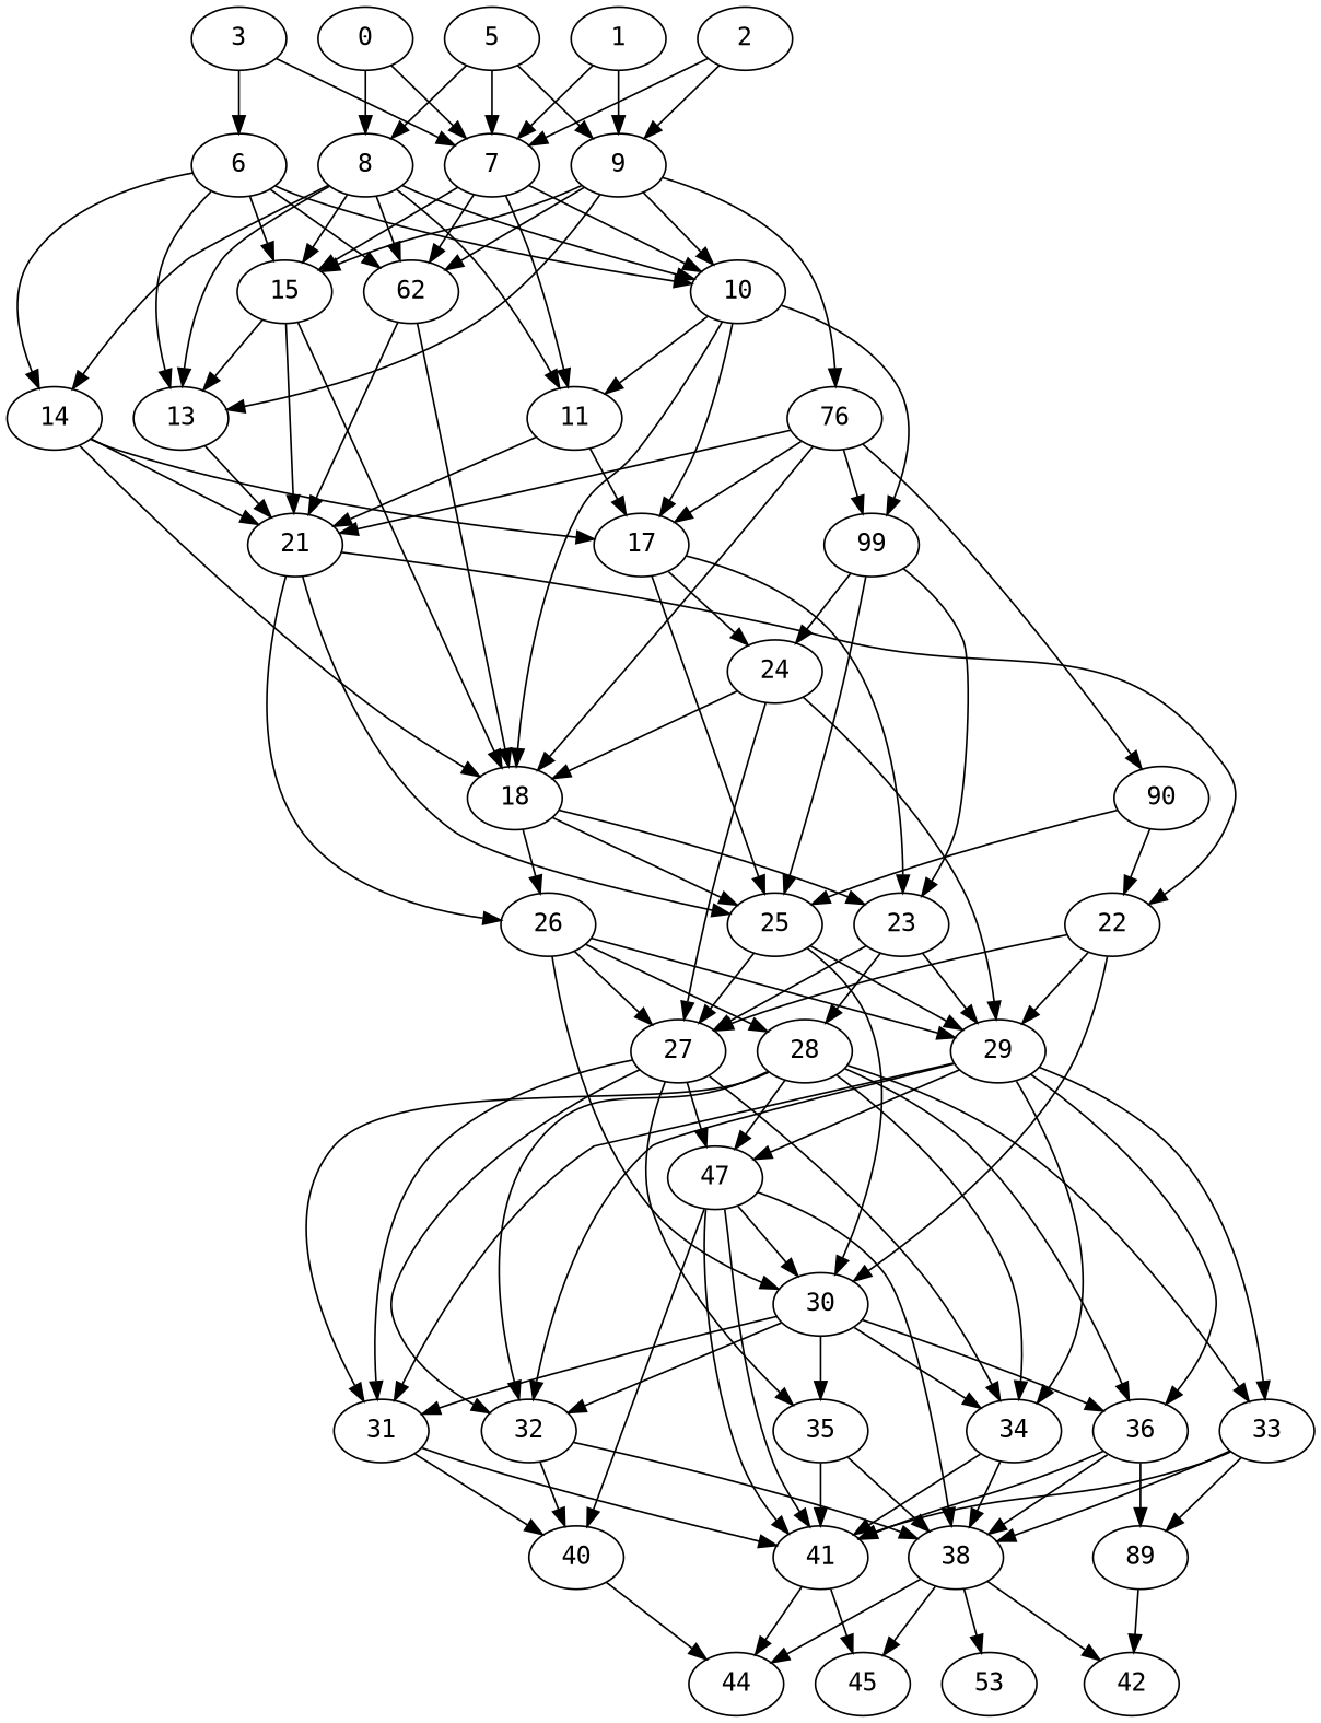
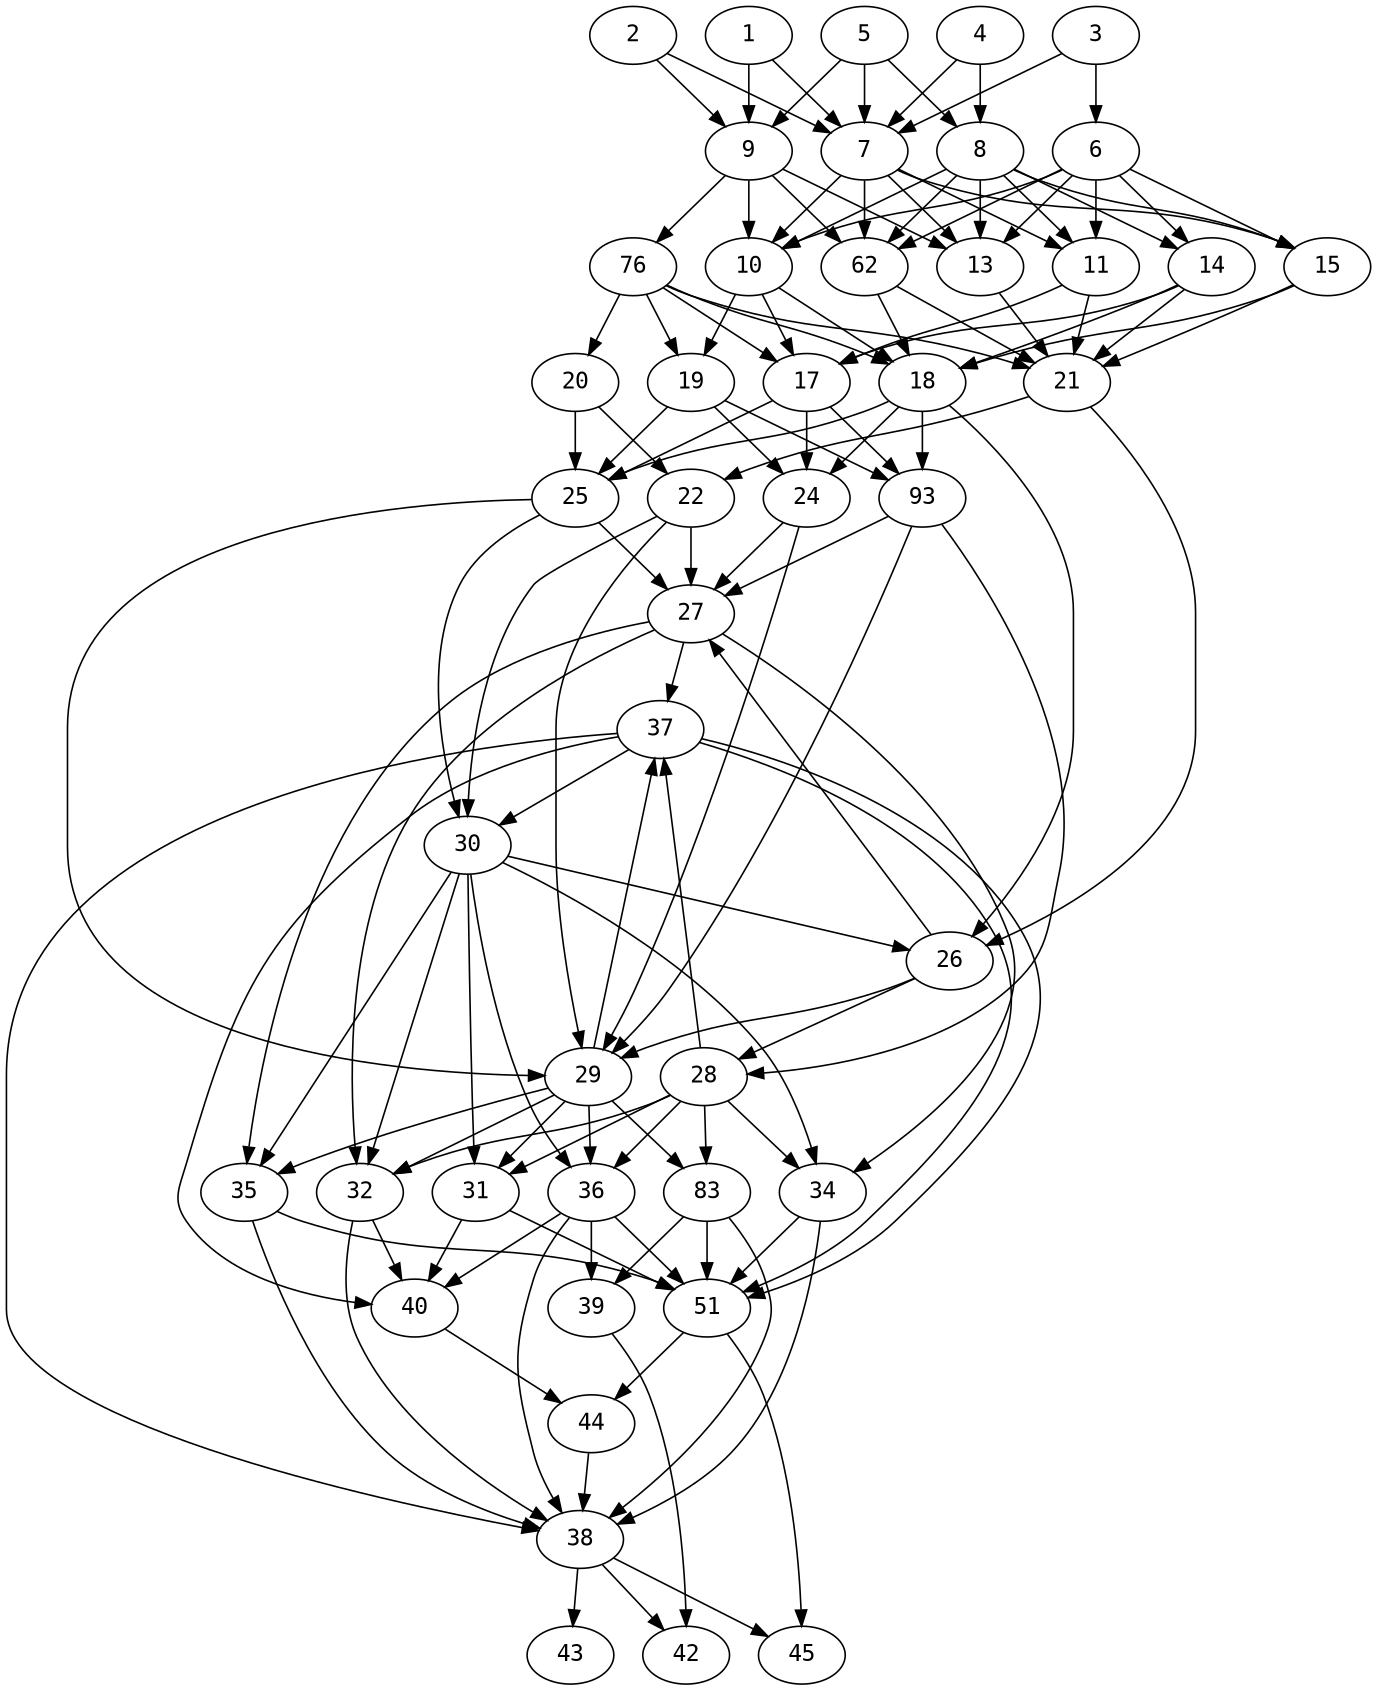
  digraph {
    fontname="DejaVu Sans Mono"
    node [alpha=0.03 fontname="DejaVu Sans Mono"]
    edge [fontname="DejaVu Sans Mono"]
    1 [alpha=0.13 expect_size=36098048]
    7 [alpha=0.02 expect_size=37001216]
    9 [alpha=0.11 expect_size=34924544]
    10 [alpha=0.14 expect_size=41116672]
    11 [alpha=0.10 expect_size=28509184]
    n6 [alpha=0.11 expect_size=11134976 label=62]
    13 [alpha=0.04 expect_size=21210112]
    15 [alpha=0.08 expect_size=20896768]
    n9 [alpha=0.13 expect_size=33059840 label=76]
    17 [alpha=0.09 expect_size=39936000]
    18 [alpha=0.09 expect_size=44388352]
-   19 [alpha=0.18 expect_size=51037184 label=99]
+   19 [alpha=0.18 expect_size=51037184]
    21 [alpha=0.02 expect_size=16359424]
-   20 [expect_size=29652992 label=90]
+   20 [expect_size=29652992]
    2 [alpha=0.04 expect_size=26933248]
    3 [alpha=0.14 expect_size=32368640]
    6 [expect_size=36466688]
    14 [alpha=0.05 expect_size=6484992]
-   4 [alpha=0.06 expect_size=25133056 label=0]
+   4 [alpha=0.06 expect_size=25133056]
    8 [expect_size=42303488]
    5 [alpha=0.05 expect_size=12348416]
-   23 [alpha=0.10 expect_size=18348032]
+   23 [alpha=0.10 expect_size=18348032 label=93]
    24 [alpha=0.18 expect_size=26809344]
    25 [alpha=0.09 expect_size=39588864]
    26 [alpha=0.13 expect_size=11746304]
    22 [alpha=0.10 expect_size=39797760]
    27 [alpha=0.11 expect_size=42589184]
    29 [alpha=0.10 expect_size=35723264]
    28 [alpha=0.04 expect_size=15526912]
    30 [alpha=0.11 expect_size=30067712]
    31 [alpha=0.02 expect_size=38014976]
    32 [alpha=0.16 expect_size=43233280]
    34 [alpha=0.17 expect_size=43311104]
    35 [alpha=0.04 expect_size=38001664]
-   37 [alpha=0.17 expect_size=41933824 label=47]
-   33 [alpha=0.16 expect_size=20228096]
+   37 [alpha=0.17 expect_size=41933824]
+   33 [alpha=0.16 expect_size=20228096 label=83]
    36 [alpha=0.04 expect_size=11406336]
    40 [alpha=0.18 expect_size=5520384]
-   41 [expect_size=31770624]
+   41 [expect_size=31770624 label=51]
    38 [alpha=0.08 expect_size=19786752]
-   39 [alpha=0.18 expect_size=29212672 label=89]
+   39 [alpha=0.18 expect_size=29212672]
    44 [expect_size=17192960]
    45 [alpha=0.11 expect_size=9650176]
    42 [expect_size=36858880]
-   43 [alpha=0.08 expect_size=26676224 label=53]
+   43 [alpha=0.08 expect_size=26676224]
    1 -> 7
    1 -> 9
    7 -> 10
    7 -> 11
    7 -> n6
-   15 -> 13
+   7 -> 13
    7 -> 15
    9 -> 10
    9 -> n6
    9 -> 13
-   9 -> 15
    9 -> n9
    10 -> 17
    10 -> 18
    10 -> 19
    11 -> 17
    11 -> 21
    n6 -> 18
    n6 -> 21
    13 -> 21
    15 -> 18
    15 -> 21
    n9 -> 17
    n9 -> 18
    n9 -> 19
    n9 -> 21
    n9 -> 20
    17 -> 23
    17 -> 24
    17 -> 25
    18 -> 23
-   24 -> 18
+   18 -> 24
    18 -> 25
    18 -> 26
    19 -> 23
    19 -> 24
    19 -> 25
-   21 -> 25
    21 -> 26
    21 -> 22
    20 -> 25
    20 -> 22
    2 -> 7
    2 -> 9
    3 -> 7
    3 -> 6
    6 -> 10
-   10 -> 11
+   6 -> 11
    6 -> n6
    6 -> 13
    6 -> 15
    6 -> 14
    14 -> 17
    14 -> 18
    14 -> 21
    4 -> 7
    4 -> 8
    8 -> 10
    8 -> 11
    8 -> n6
    8 -> 13
    8 -> 15
    8 -> 14
    5 -> 7
    5 -> 9
    5 -> 8
    23 -> 27
    23 -> 29
    23 -> 28
    24 -> 27
    24 -> 29
    25 -> 27
    25 -> 29
    25 -> 30
    26 -> 27
    26 -> 29
    26 -> 28
-   26 -> 30
+   30 -> 26
    22 -> 27
    22 -> 29
    22 -> 30
-   27 -> 31
    27 -> 32
    27 -> 34
    27 -> 35
    27 -> 37
    29 -> 31
    29 -> 32
-   29 -> 34
+   29 -> 35
    29 -> 37
    29 -> 33
    29 -> 36
    28 -> 31
    28 -> 32
    28 -> 34
    28 -> 37
    28 -> 33
    28 -> 36
    30 -> 31
    30 -> 32
    30 -> 34
    30 -> 35
    30 -> 36
    31 -> 40
    31 -> 41
    32 -> 40
    32 -> 38
    34 -> 41
    34 -> 38
    35 -> 41
    35 -> 38
    37 -> 30
    37 -> 40
    37 -> 41
    37 -> 41
    37 -> 38
    33 -> 41
    33 -> 38
    33 -> 39
+   36 -> 40
    36 -> 41
    36 -> 38
    36 -> 39
    40 -> 44
    41 -> 44
    41 -> 45
-   38 -> 44
+   44 -> 38
    38 -> 45
    38 -> 42
    38 -> 43
    39 -> 42
  }
